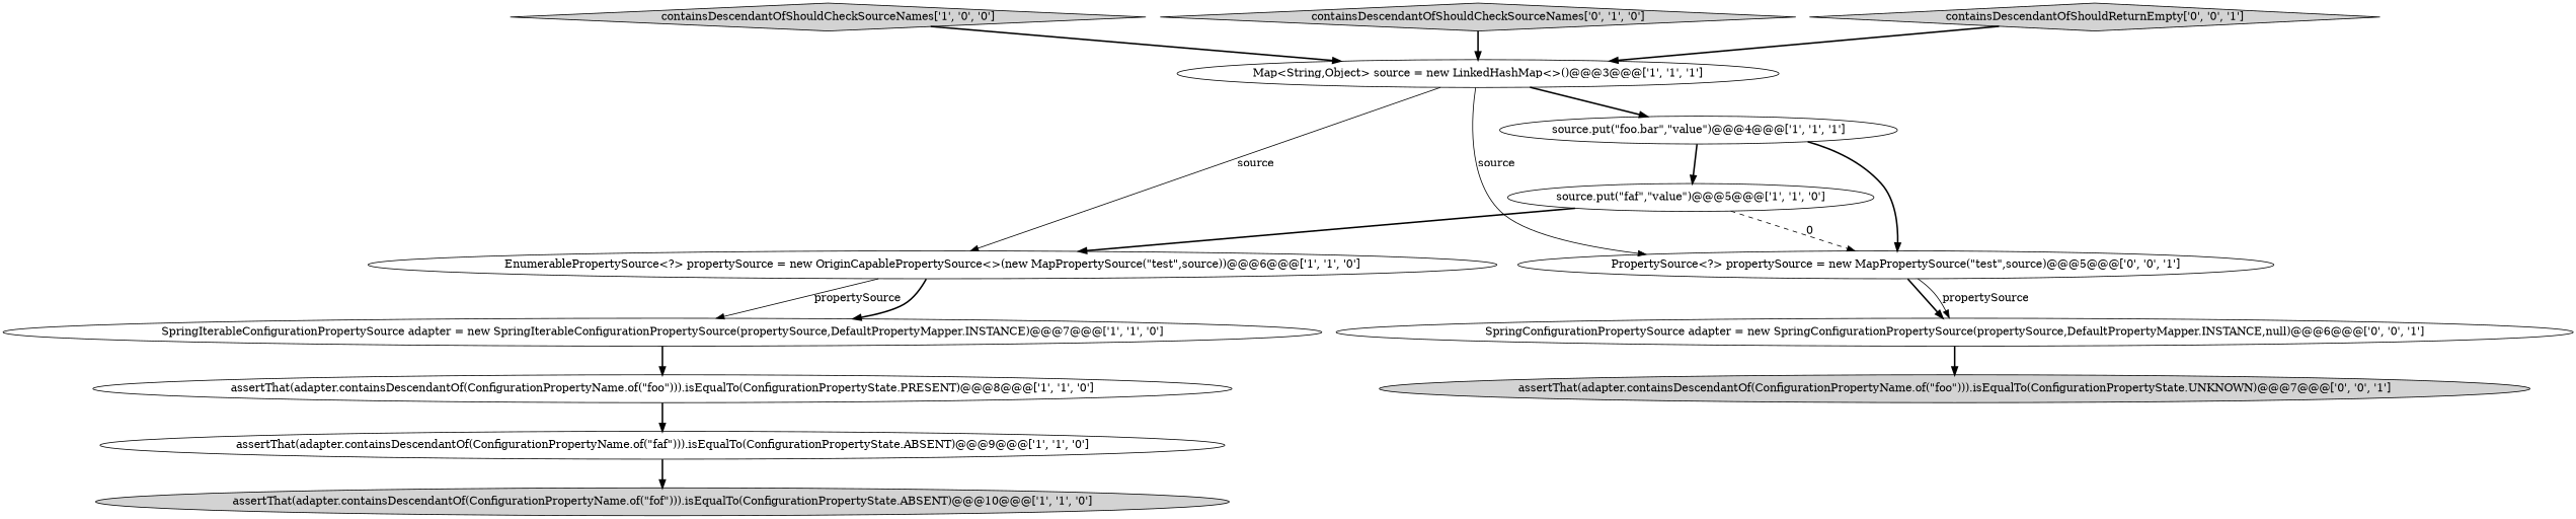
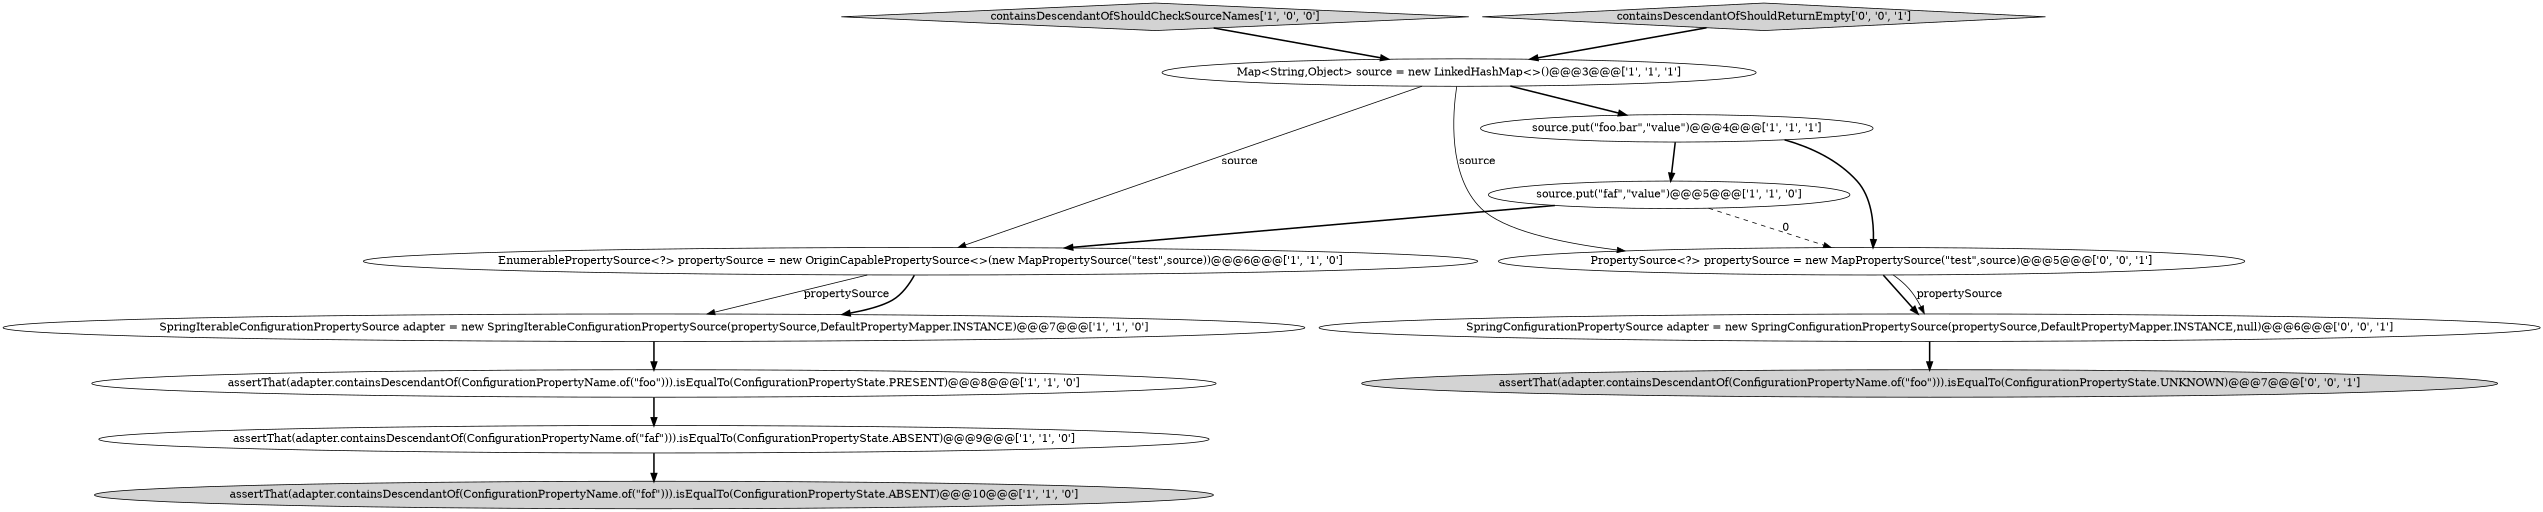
  digraph {
    node [fillcolor=white shape=ellipse style=filled]
    edge [style=bold]
    n1 [label="source.put(\"faf\",\"value\")@@@5@@@['1', '1', '0']"]
    n2 [label="EnumerablePropertySource<?> propertySource = new OriginCapablePropertySource<>(new MapPropertySource(\"test\",source))@@@6@@@['1', '1', '0']"]
    n3 [label="PropertySource<?> propertySource = new MapPropertySource(\"test\",source)@@@5@@@['0', '0', '1']"]
    n4 [label="Map<String,Object> source = new LinkedHashMap<>()@@@3@@@['1', '1', '1']"]
    n5 [label="source.put(\"foo.bar\",\"value\")@@@4@@@['1', '1', '1']"]
    n6 [label="SpringConfigurationPropertySource adapter = new SpringConfigurationPropertySource(propertySource,DefaultPropertyMapper.INSTANCE,null)@@@6@@@['0', '0', '1']"]
    n7 [fillcolor=lightgray label="assertThat(adapter.containsDescendantOf(ConfigurationPropertyName.of(\"foo\"))).isEqualTo(ConfigurationPropertyState.UNKNOWN)@@@7@@@['0', '0', '1']"]
    n8 [label="assertThat(adapter.containsDescendantOf(ConfigurationPropertyName.of(\"foo\"))).isEqualTo(ConfigurationPropertyState.PRESENT)@@@8@@@['1', '1', '0']"]
    n9 [label="assertThat(adapter.containsDescendantOf(ConfigurationPropertyName.of(\"faf\"))).isEqualTo(ConfigurationPropertyState.ABSENT)@@@9@@@['1', '1', '0']"]
    n10 [fillcolor=lightgray label="containsDescendantOfShouldCheckSourceNames['1', '0', '0']" shape=diamond]
    n11 [fillcolor=lightgray label="assertThat(adapter.containsDescendantOf(ConfigurationPropertyName.of(\"fof\"))).isEqualTo(ConfigurationPropertyState.ABSENT)@@@10@@@['1', '1', '0']"]
    n12 [label="SpringIterableConfigurationPropertySource adapter = new SpringIterableConfigurationPropertySource(propertySource,DefaultPropertyMapper.INSTANCE)@@@7@@@['1', '1', '0']"]
-   n13 [fillcolor=lightgray label="containsDescendantOfShouldCheckSourceNames['0', '1', '0']" shape=diamond]
    n14 [fillcolor=lightgray label="containsDescendantOfShouldReturnEmpty['0', '0', '1']" shape=diamond]
    n1 -> n2
    n1 -> n3 [label=0 style=dashed]
    n2 -> n12 [label=propertySource style=solid]
    n2 -> n12
    n3 -> n6
    n3 -> n6 [label=propertySource style=solid]
    n4 -> n2 [label=source style=solid]
    n4 -> n3 [label=source style=solid]
    n4 -> n5
    n5 -> n1
    n5 -> n3
    n6 -> n7
    n8 -> n9
    n9 -> n11
    n10 -> n4
    n12 -> n8
-   n13 -> n4
    n14 -> n4
  }
